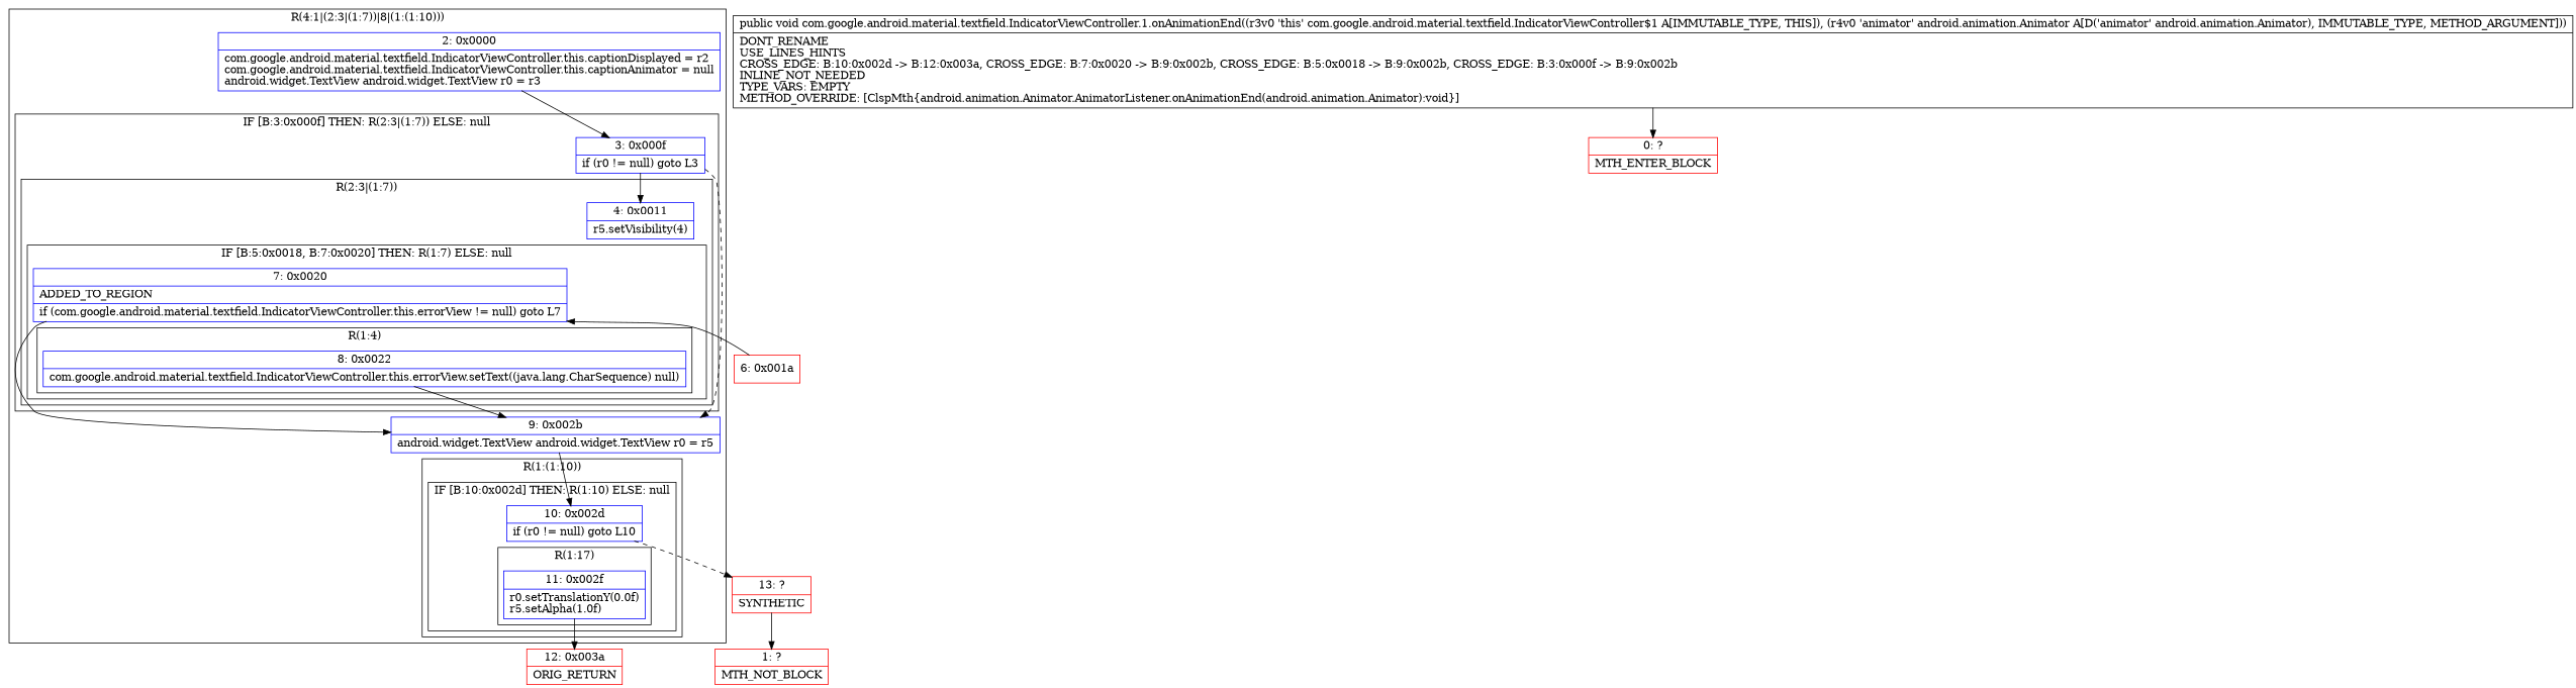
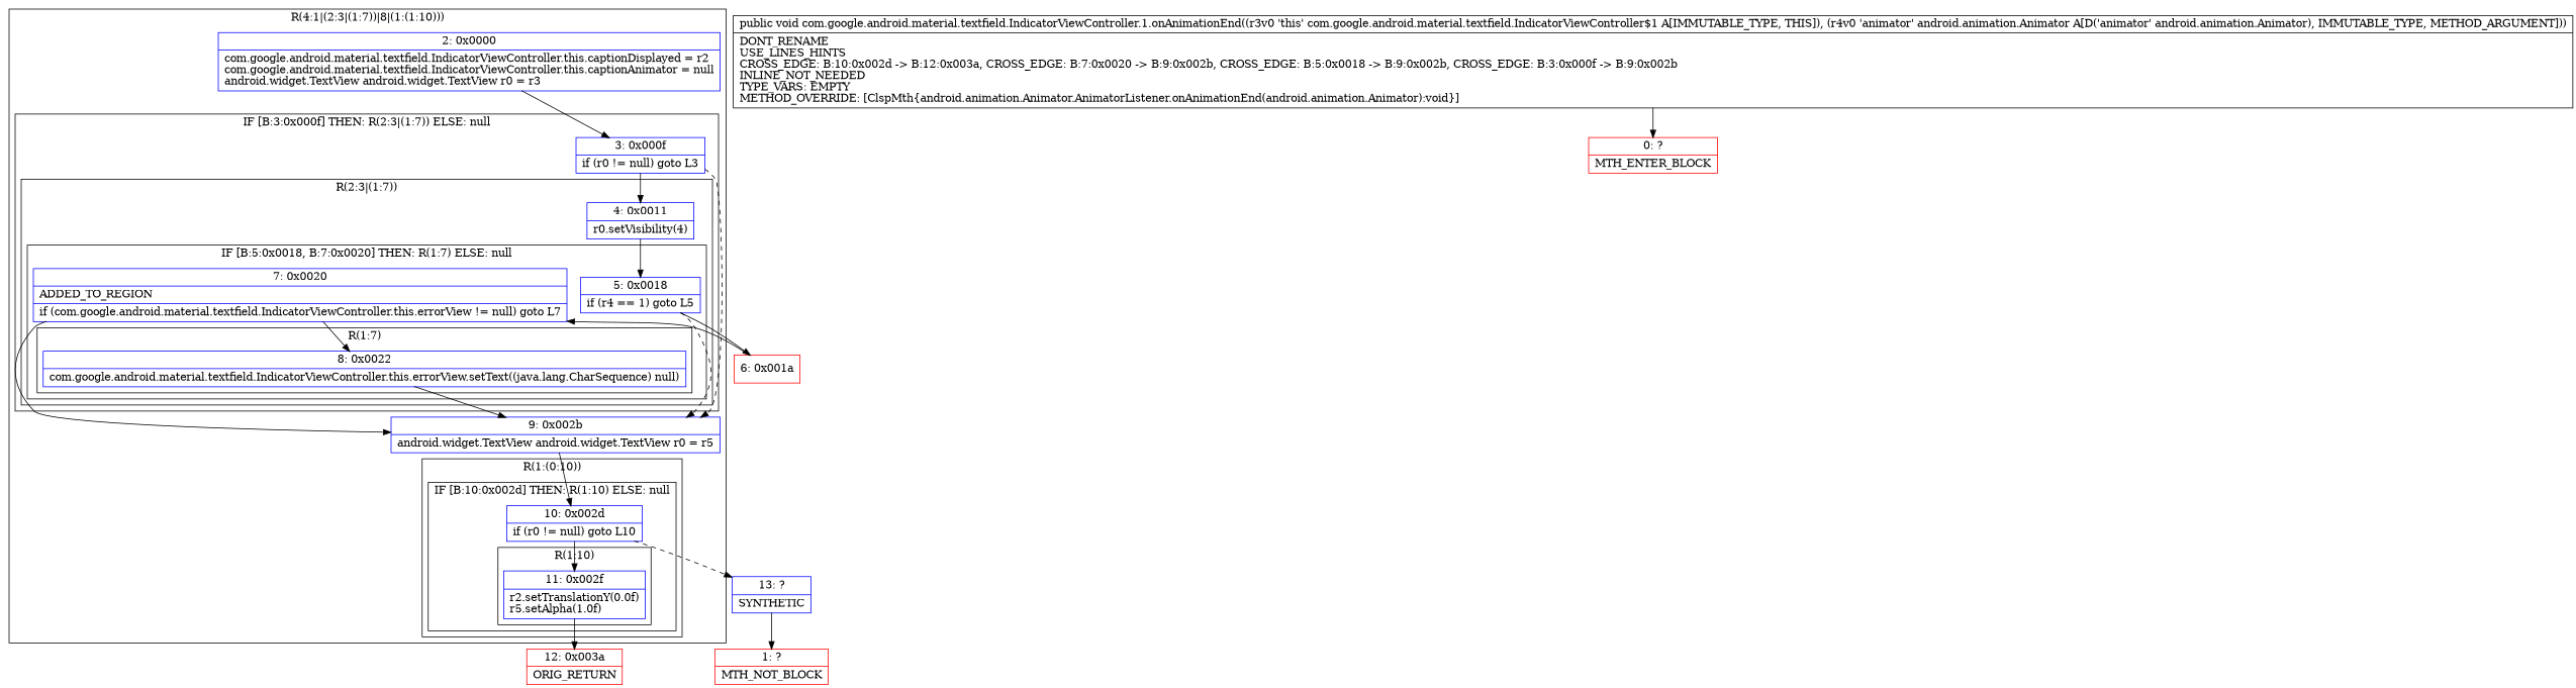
  digraph {
    node [color=blue shape=record]
    n1 [label="{8\:\ 0x0022|com.google.android.material.textfield.IndicatorViewController.this.errorView.setText((java.lang.CharSequence) null)\l}"]
+   n2 [label="{5\:\ 0x0018|if (r4 == 1) goto L5\l}"]
    n3 [label="{7\:\ 0x0020|ADDED_TO_REGION\l|if (com.google.android.material.textfield.IndicatorViewController.this.errorView != null) goto L7\l}"]
-   n4 [label="{4\:\ 0x0011|r5.setVisibility(4)\l}"]
+   n4 [label="{4\:\ 0x0011|r0.setVisibility(4)\l}"]
    n5 [label="{3\:\ 0x000f|if (r0 != null) goto L3\l}"]
-   n6 [label="{11\:\ 0x002f|r0.setTranslationY(0.0f)\lr5.setAlpha(1.0f)\l}"]
+   n6 [label="{11\:\ 0x002f|r2.setTranslationY(0.0f)\lr5.setAlpha(1.0f)\l}"]
    n7 [label="{10\:\ 0x002d|if (r0 != null) goto L10\l}"]
    n8 [label="{2\:\ 0x0000|com.google.android.material.textfield.IndicatorViewController.this.captionDisplayed = r2\lcom.google.android.material.textfield.IndicatorViewController.this.captionAnimator = null\landroid.widget.TextView android.widget.TextView r0 = r3\l}"]
    n9 [label="{9\:\ 0x002b|android.widget.TextView android.widget.TextView r0 = r5\l}"]
    n10 [color=red label="{6\:\ 0x001a}"]
    n11 [color=red label="{12\:\ 0x003a|ORIG_RETURN\l}"]
-   n12 [color=red label="{13\:\ ?|SYNTHETIC\l}"]
+   n12 [label="{13\:\ ?|SYNTHETIC\l}"]
    n13 [color=red label="{1\:\ ?|MTH_NOT_BLOCK\l}"]
    n14 [color=red label="{0\:\ ?|MTH_ENTER_BLOCK\l}"]
    n15 [label="{public void com.google.android.material.textfield.IndicatorViewController.1.onAnimationEnd((r3v0 'this' com.google.android.material.textfield.IndicatorViewController$1 A[IMMUTABLE_TYPE, THIS]), (r4v0 'animator' android.animation.Animator A[D('animator' android.animation.Animator), IMMUTABLE_TYPE, METHOD_ARGUMENT]))  | DONT_RENAME\lUSE_LINES_HINTS\lCROSS_EDGE: B:10:0x002d \-\> B:12:0x003a, CROSS_EDGE: B:7:0x0020 \-\> B:9:0x002b, CROSS_EDGE: B:5:0x0018 \-\> B:9:0x002b, CROSS_EDGE: B:3:0x000f \-\> B:9:0x002b\lINLINE_NOT_NEEDED\lTYPE_VARS: EMPTY\lMETHOD_OVERRIDE: [ClspMth\{android.animation.Animator.AnimatorListener.onAnimationEnd(android.animation.Animator):void\}]\l}" color=""]
    subgraph cluster_1 {
      label="R(4:1|(2:3|(1:7))|8|(1:(1:10)))"
      n8
      n9
      subgraph cluster_2 {
        label="IF [B:3:0x000f] THEN: R(2:3|(1:7)) ELSE: null"
        n5
        subgraph cluster_3 {
          label="R(2:3|(1:7))"
          n4
          subgraph cluster_4 {
            label="IF [B:5:0x0018, B:7:0x0020] THEN: R(1:7) ELSE: null"
+           n2
            n3
            subgraph cluster_5 {
-             label="R(1:4)"
+             label="R(1:7)"
              n1
            }
          }
        }
      }
      subgraph cluster_6 {
-       label="R(1:(1:10))"
+       label="R(1:(0:10))"
        subgraph cluster_7 {
          label="IF [B:10:0x002d] THEN: R(1:10) ELSE: null"
          n7
          subgraph cluster_8 {
-           label="R(1:17)"
+           label="R(1:10)"
            n6
          }
        }
      }
    }
    n1 -> n9
+   n2 -> n9 [style=dashed]
+   n2 -> n10
+   n3 -> n1
    n3 -> n9 [style=solid]
+   n4 -> n2
    n5 -> n4
    n5 -> n9 [style=dashed]
    n6 -> n11
+   n7 -> n6
    n7 -> n12 [style=dashed]
    n8 -> n5
    n9 -> n7
    n10 -> n3
    n12 -> n13
    n15 -> n14
  }
